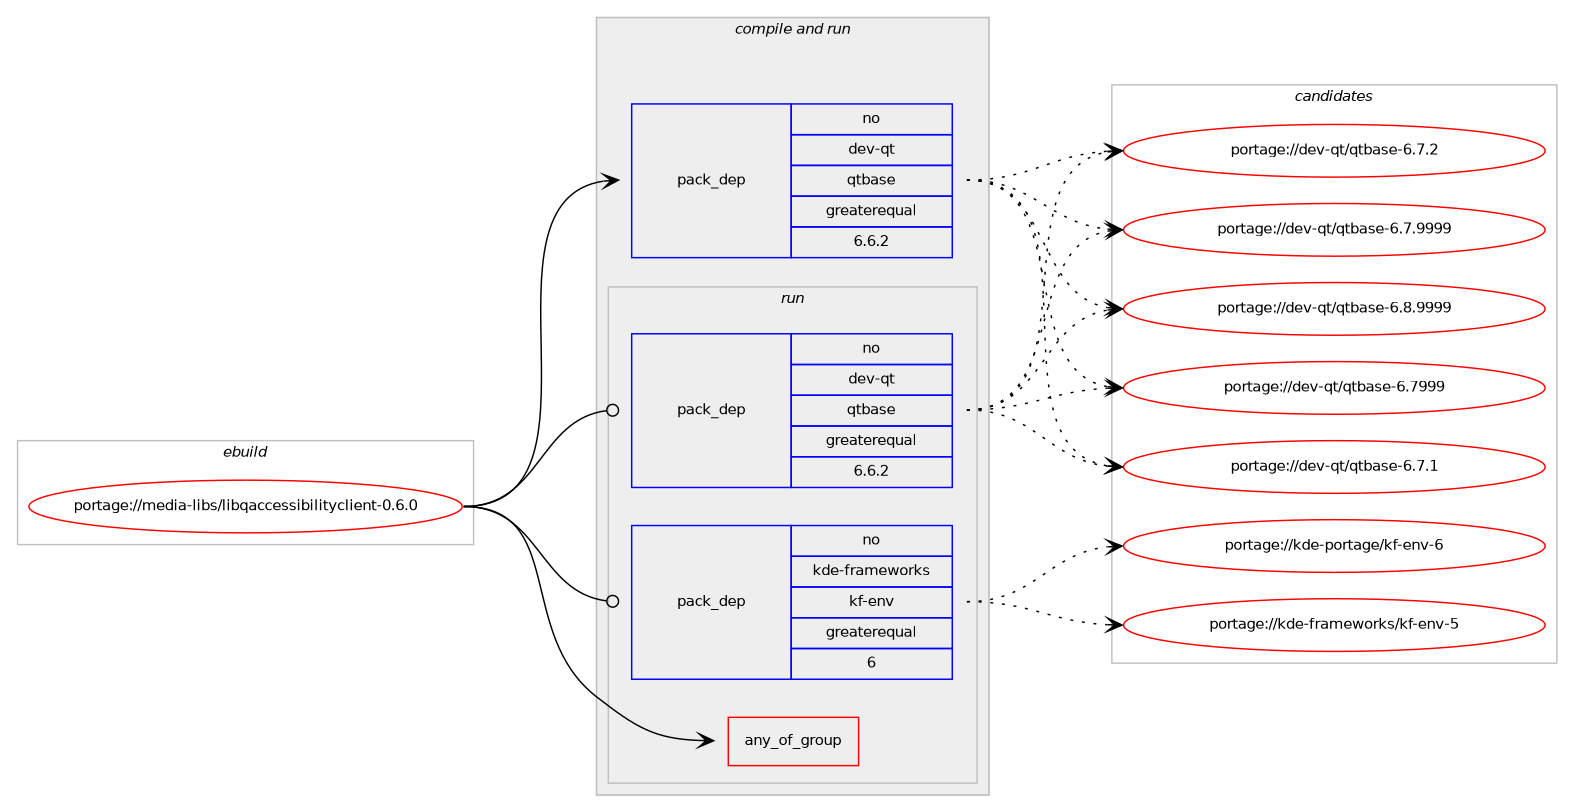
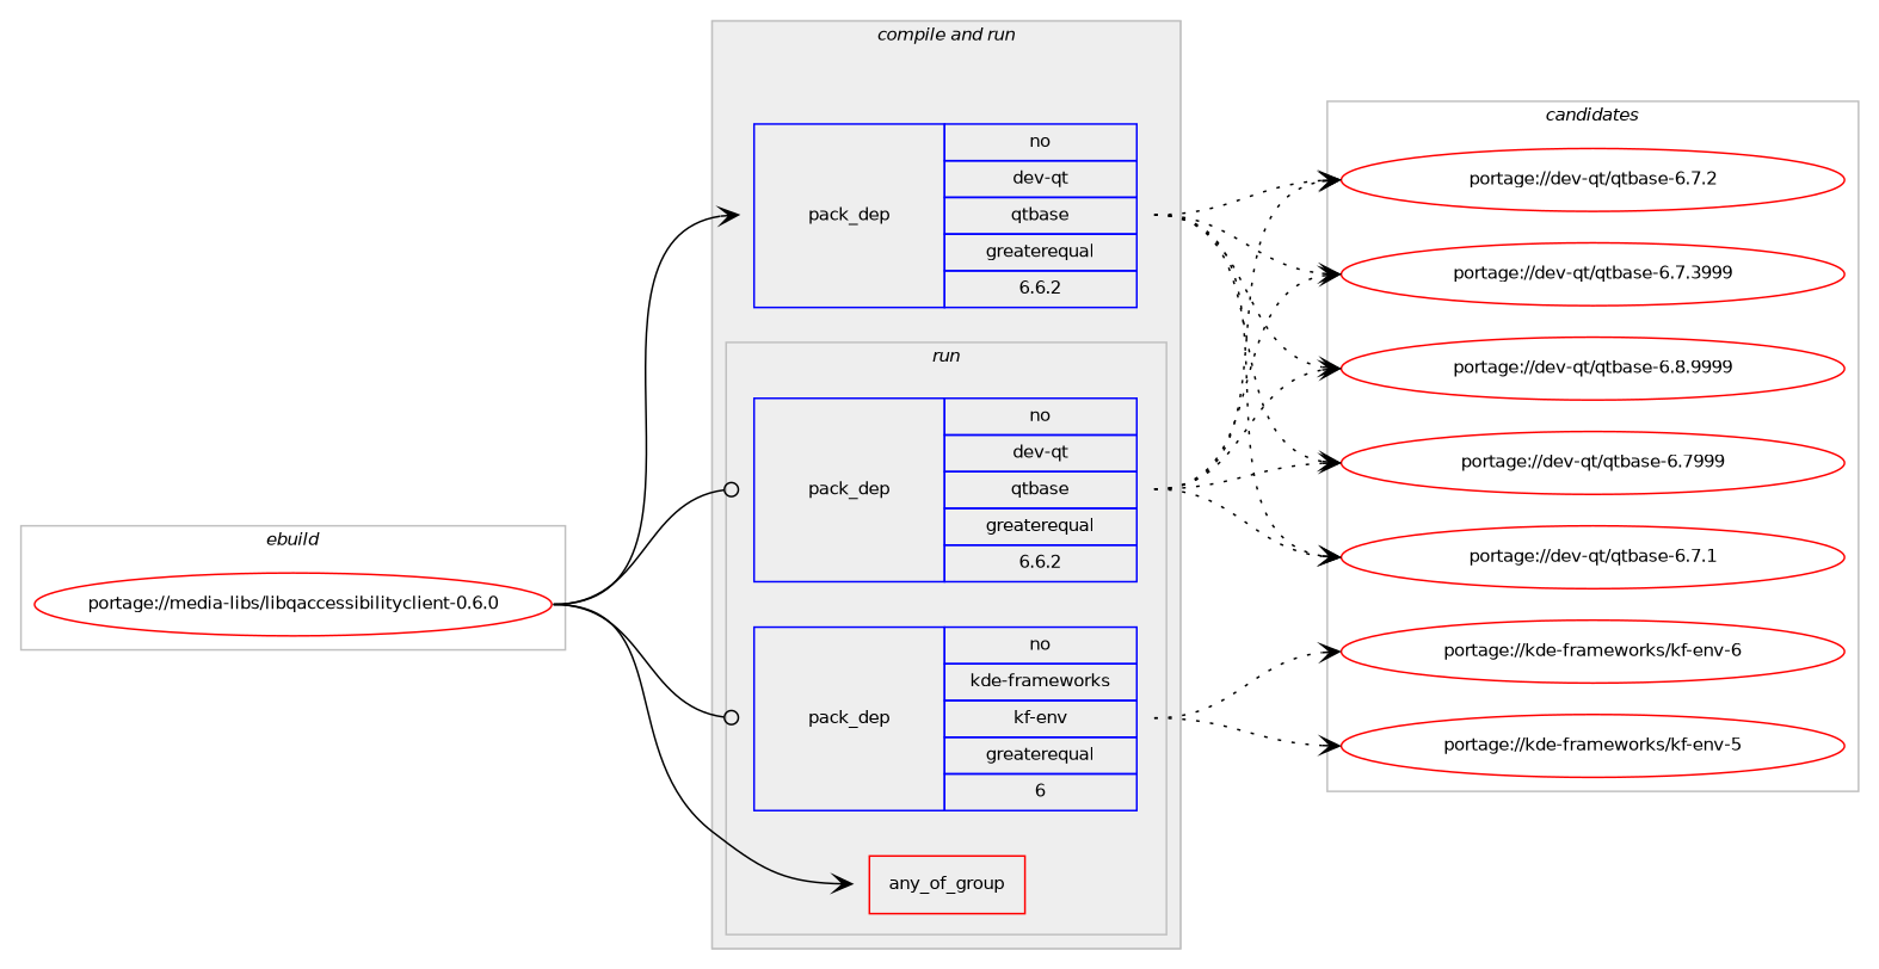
  digraph {
    compound=true
    concentrate=true
    fontname=Helvetica
    fontsize=10
    newrank=true
    rankdir=LR
    ranksep=1.5
    node [color=red fontname=Helvetica fontsize=10]
    edge [arrowhead=vee headport=w style=dotted tailport=e weight=100]
    n1 [label="portage://media-libs/libqaccessibilityclient-0.6.0" width=4]
    n2 [color=blue label=<<TABLE BORDER="0" CELLBORDER="1" CELLSPACING="0" CELLPADDING="4" WIDTH="220"><TR><TD ROWSPAN="6" CELLPADDING="30">pack_dep</TD></TR><TR><TD WIDTH="110">no</TD></TR><TR><TD>dev-qt</TD></TR><TR><TD>qtbase</TD></TR><TR><TD>greaterequal</TD></TR><TR><TD>6.6.2</TD></TR></TABLE>> shape=none]
    n3 [label=<<TABLE BORDER="0" CELLBORDER="1" CELLSPACING="0" CELLPADDING="4"><TR><TD CELLPADDING="10">any_of_group</TD></TR></TABLE>> shape=none]
    n4 [color=blue label=<<TABLE BORDER="0" CELLBORDER="1" CELLSPACING="0" CELLPADDING="4" WIDTH="220"><TR><TD ROWSPAN="6" CELLPADDING="30">pack_dep</TD></TR><TR><TD WIDTH="110">no</TD></TR><TR><TD>dev-qt</TD></TR><TR><TD>qtbase</TD></TR><TR><TD>greaterequal</TD></TR><TR><TD>6.6.2</TD></TR></TABLE>> shape=none]
    n5 [color=blue label=<<TABLE BORDER="0" CELLBORDER="1" CELLSPACING="0" CELLPADDING="4" WIDTH="220"><TR><TD ROWSPAN="6" CELLPADDING="30">pack_dep</TD></TR><TR><TD WIDTH="110">no</TD></TR><TR><TD>kde-frameworks</TD></TR><TR><TD>kf-env</TD></TR><TR><TD>greaterequal</TD></TR><TR><TD>6</TD></TR></TABLE>> shape=none]
    n6 [label="portage://dev-qt/qtbase-6.7.1" width=4]
    n7 [label="portage://dev-qt/qtbase-6.7.2" width=4]
-   n8 [label="portage://dev-qt/qtbase-6.7.9999" width=4]
+   n8 [label="portage://dev-qt/qtbase-6.7.3999" width=4]
    n9 [label="portage://dev-qt/qtbase-6.8.9999" width=4]
    n10 [label="portage://dev-qt/qtbase-6.7999" width=4]
    n11 [label="portage://kde-frameworks/kf-env-5" width=4]
-   n12 [label="portage://kde-portage/kf-env-6" width=4]
+   n12 [label="portage://kde-frameworks/kf-env-6" width=4]
    subgraph cluster_1 {
      color=gray
      label=<<i>ebuild</i>>
      rank=same
      n1
    }
    subgraph cluster_2 {
      color=gray
      label=<<i>dependencies</i>>
      subgraph cluster_3 {
        color=gray
        fillcolor="#eeeeee"
        label=<<i>compile</i>>
        style=filled
        subgraph sub_4 {
          color=gray
          fillcolor="#eeeeee"
          label=<<i>compile</i>>
          style=filled
          n2
        }
      }
      subgraph cluster_5 {
        color=gray
        fillcolor="#eeeeee"
        label=<<i>compile and run</i>>
        style=filled
      }
      subgraph cluster_6 {
        color=gray
        fillcolor="#eeeeee"
        label=<<i>run</i>>
        style=filled
        subgraph sub_7 {
          color=gray
          fillcolor="#eeeeee"
          label=<<i>run</i>>
          style=filled
          n3
        }
        subgraph sub_8 {
          color=gray
          fillcolor="#eeeeee"
          label=<<i>run</i>>
          style=filled
          n4
        }
        subgraph sub_9 {
          color=gray
          fillcolor="#eeeeee"
          label=<<i>run</i>>
          style=filled
          n5
        }
      }
    }
    subgraph cluster_10 {
      color=gray
      label=<<i>candidates</i>>
      rank=same
      subgraph sub_11 {
        color=black
        label=<<i>candidates</i>>
        nodesep=1
        rank=same
        n6
        n7
        n8
        n9
        n10
      }
      subgraph sub_12 {
        color=black
        label=<<i>candidates</i>>
        nodesep=1
        rank=same
        n6
        n7
        n8
        n9
        n10
      }
      subgraph sub_13 {
        color=black
        label=<<i>candidates</i>>
        nodesep=1
        rank=same
        n11
        n12
      }
    }
    n1 -> n2 [style=solid weight=20]
    n1 -> n3 [style=solid weight=20]
    n1 -> n4 [arrowhead=odot style=solid weight=20]
    n1 -> n5 [arrowhead=odot style=solid weight=20]
    n2 -> n6
    n2 -> n7
    n2 -> n8
    n2 -> n9
    n2 -> n10
    n4 -> n6
    n4 -> n7
    n4 -> n8
    n4 -> n9
    n4 -> n10
    n5 -> n11
    n5 -> n12
  }
